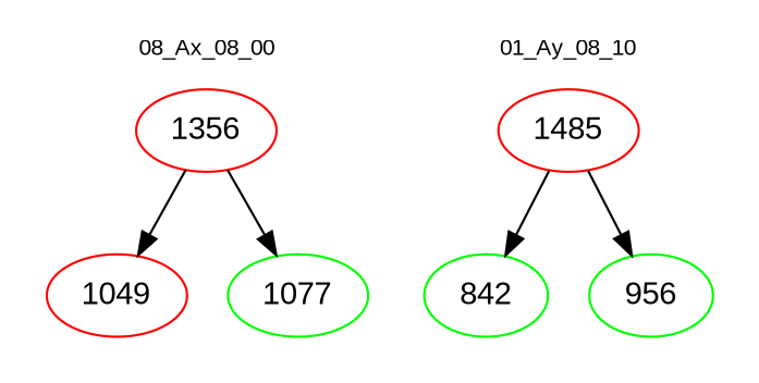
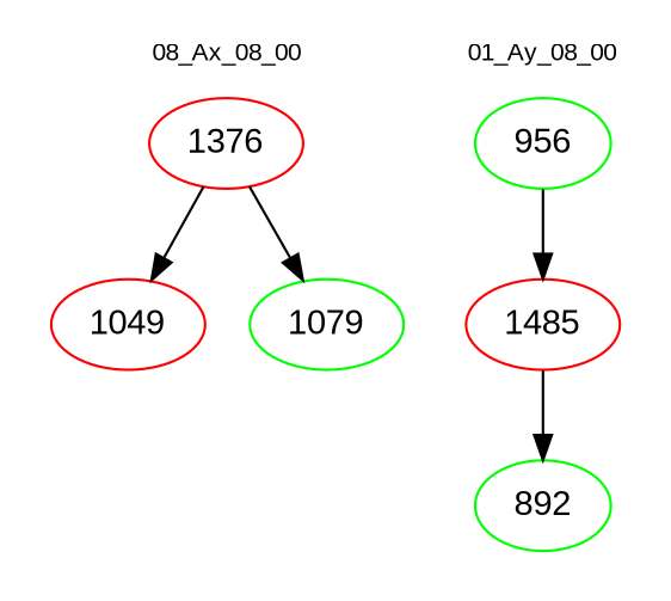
  digraph {
    fontname="Liberation Sans"
    node [color=red fontname="Liberation Sans"]
    edge [color=black fontname="Liberation Sans"]
-   n1 [label=1356]
+   n1 [label=1376]
    n2 [label=1049]
-   n3 [color=green label=1077]
+   n3 [color=green label=1079]
    n4 [label=1485]
-   n5 [color=green label=842]
+   n5 [color=green label=892]
    n6 [color=green label=956]
    subgraph cluster_1 {
      color=white
      fontsize=10
      label="08_Ax_08_00"
      n1
      n2
      n3
    }
    subgraph cluster_2 {
      color=white
      fontsize=10
-     label="01_Ay_08_10"
+     label="01_Ay_08_00"
      n4
      n5
      n6
    }
    n1 -> n2
    n1 -> n3
    n4 -> n5
-   n4 -> n6
+   n6 -> n4
  }
